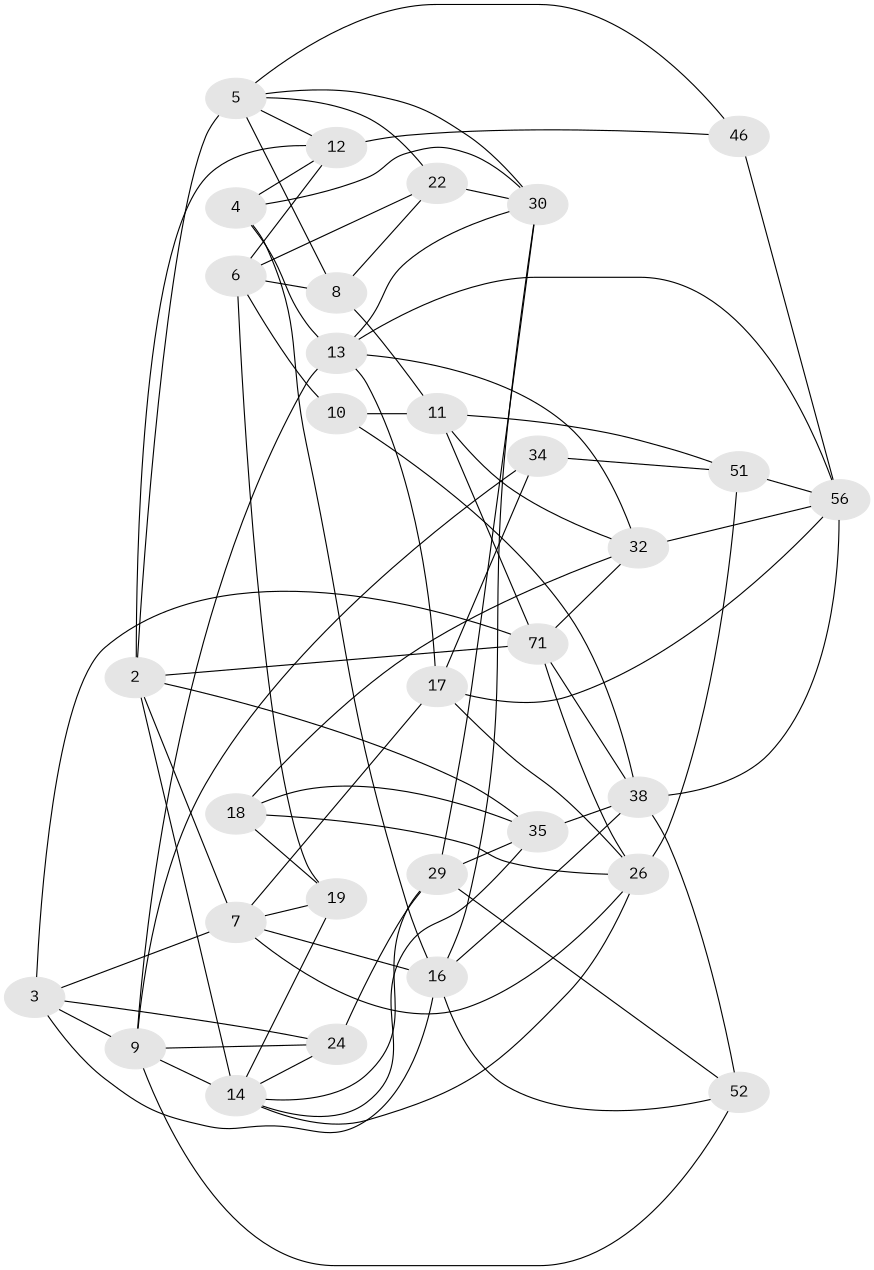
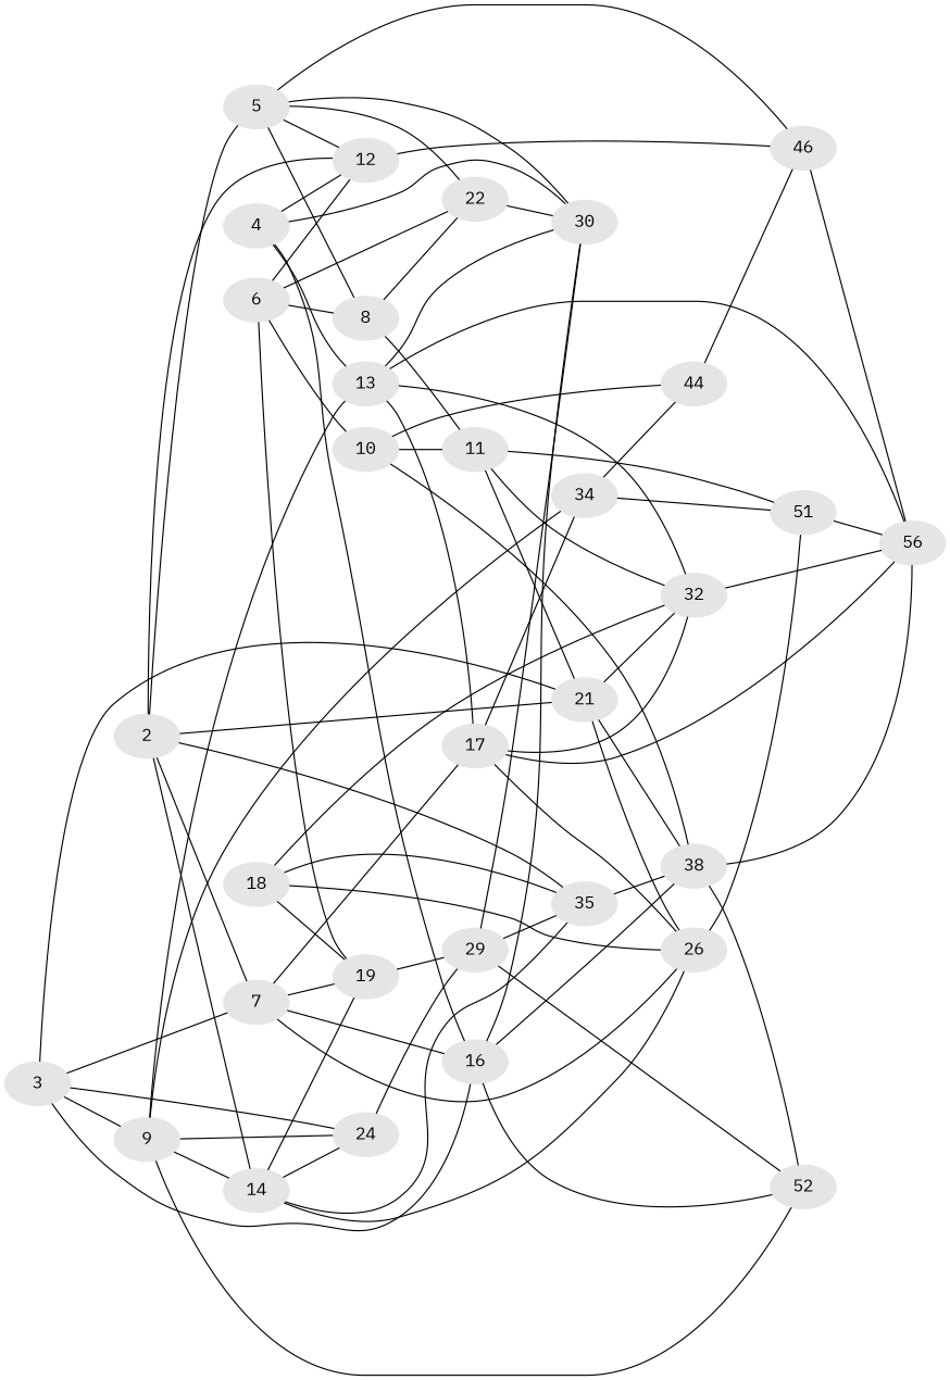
  graph {
    fontname="IBM Plex Mono"
    rankdir=LR
    node [color=gray90 fontname="IBM Plex Mono" style=filled]
    edge [fontname="IBM Plex Mono"]
    12 [super="+48"]
    46
    n3 [label=4]
    13 [super="+28"]
    16 [super="+55"]
    30 [super="+50"]
    17 [super="+31"]
    32 [super="+42"]
    56 [super="+57"]
    52
    38 [super="+43"]
    2 [super="+4"]
    5 [super="+40"]
    7 [super="+20"]
    14 [super="+39"]
-   21 [super="+36" label=71]
+   21 [super="+36"]
    35 [super="+54"]
    8 [super="+45"]
    22
    19 [super="+33"]
    26 [super="+41"]
    24 [super="+49"]
    3 [super="+25"]
    9 [super="+53"]
    34
    29 [super="+37"]
    11 [super="+27"]
    6 [super="+23"]
    10 [super="+15"]
+   44 [super="+47"]
    51
    18
    12 -- 46
    46 -- 56
    n3 -- 12
    n3 -- 13
    n3 -- 16
    n3 -- 30
    13 -- 30
    13 -- 17
    13 -- 32
    13 -- 56
    16 -- 30
    16 -- 52
    16 -- 38
+   17 -- 32
    17 -- 56
    17 -- 26
    17 -- 34
    32 -- 56
    38 -- 56
    38 -- 52
    2 -- 12
    2 -- 5
    2 -- 7
    2 -- 14
    2 -- 21
    2 -- 35
    5 -- 12
    5 -- 46
    5 -- 30
    5 -- 8
    5 -- 22
    7 -- 16
    7 -- 17
    7 -- 19
    7 -- 26
    14 -- 35
    14 -- 19
    14 -- 26
    14 -- 24
    21 -- 32
    21 -- 38
    21 -- 26
    35 -- 38
    8 -- 22
    8 -- 11
    22 -- 30
-   14 -- 29 [weight=2]
+   19 -- 29 [weight=2]
    26 -- 51
    24 -- 29
    3 -- 16
    3 -- 7
    3 -- 21
    3 -- 24 [weight=2]
    3 -- 9
    9 -- 13
    9 -- 52
    9 -- 14
    9 -- 24
    9 -- 34
+   34 -- 44
    34 -- 51
    29 -- 30
    29 -- 52
    29 -- 35
    11 -- 32
    11 -- 21
    11 -- 51
    6 -- 12 [weight=2]
    6 -- 8
    6 -- 22
    6 -- 19
    6 -- 10
    10 -- 38
    10 -- 11 [weight=2]
+   10 -- 44 [weight=2]
+   44 -- 46
    51 -- 56
    18 -- 32
    18 -- 35
    18 -- 19
    18 -- 26
  }
